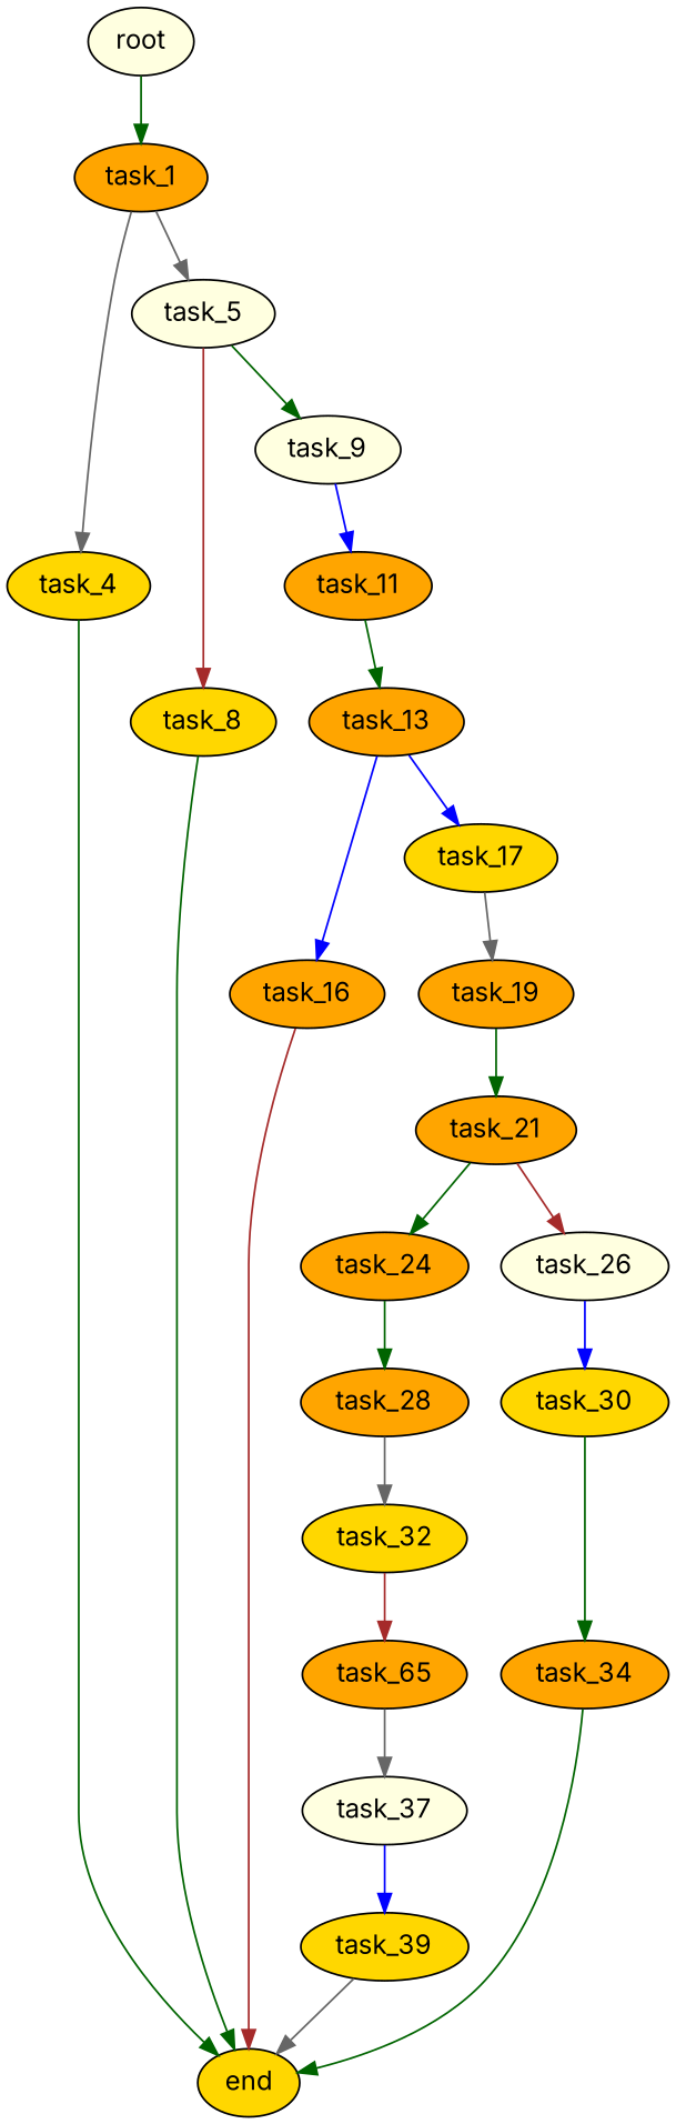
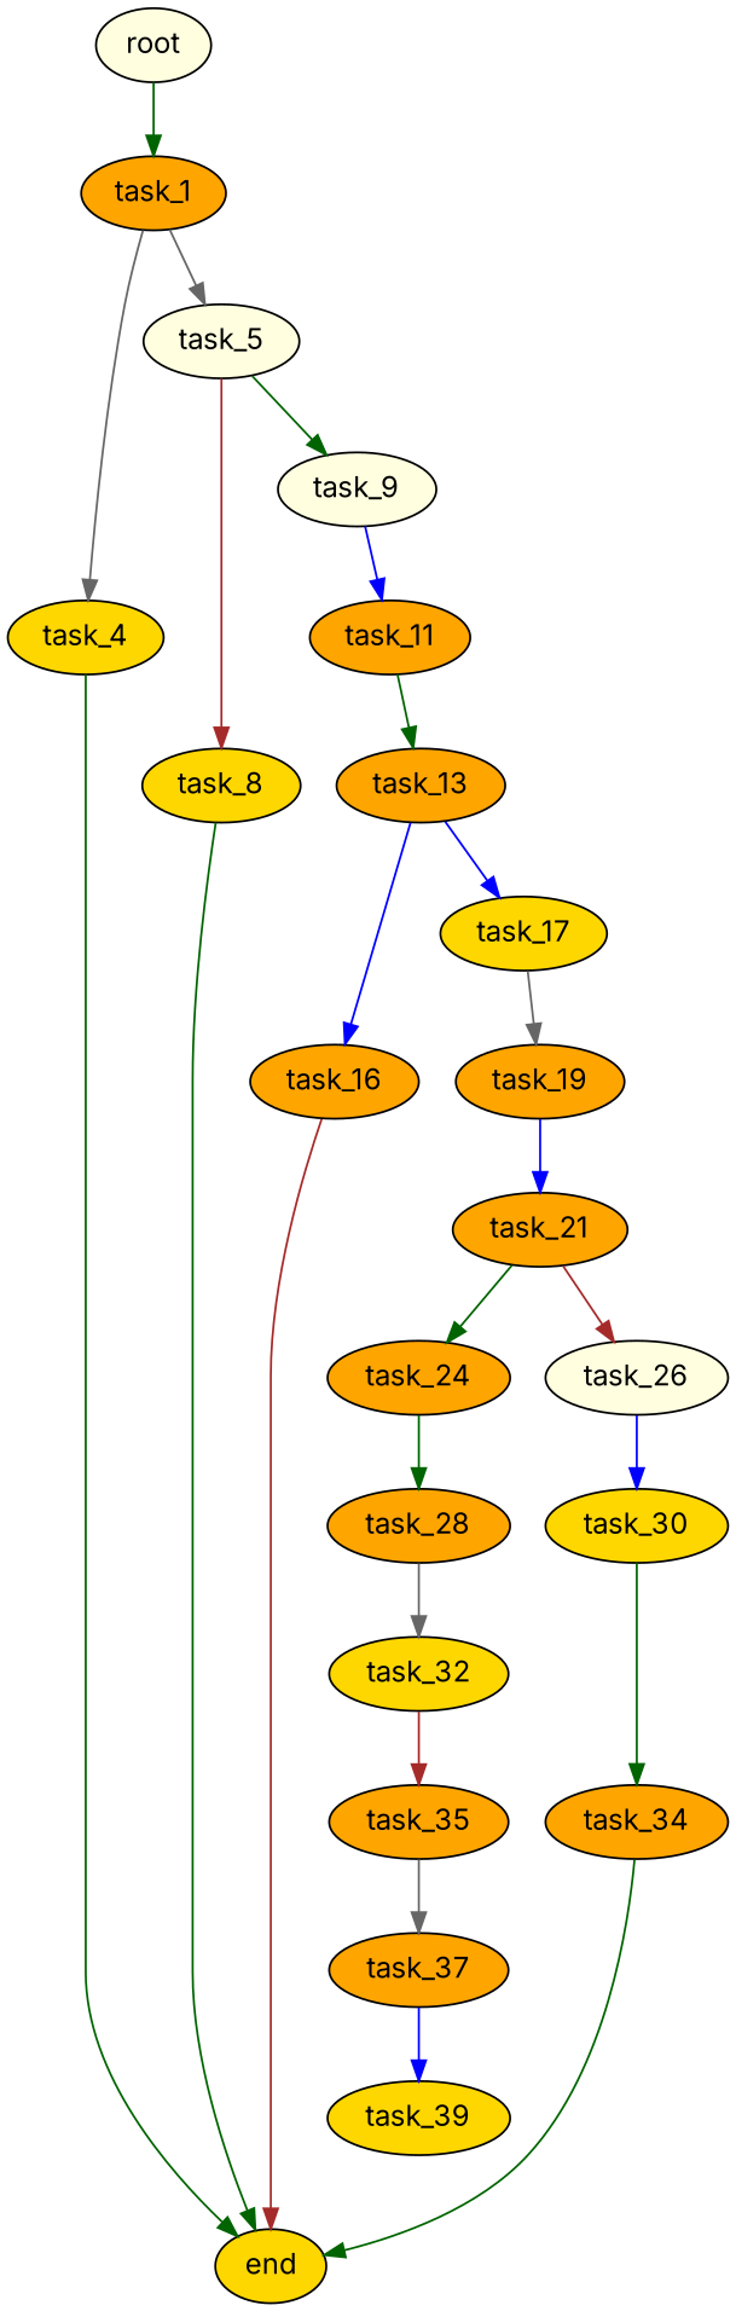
  digraph {
    fontname=Inter
    node [fillcolor=orange fontname=Inter style=filled]
    edge [color=darkgreen fontname=Inter]
    root [fillcolor=lightyellow]
    task_1
    task_4 [fillcolor=gold]
    task_5 [fillcolor=lightyellow]
    end [fillcolor=gold]
    task_8 [fillcolor=gold]
    task_9 [fillcolor=lightyellow]
    task_11
    task_13
    task_16
    task_17 [fillcolor=gold]
    task_19
    task_21
    task_24
    task_26 [fillcolor=lightyellow]
    task_28
    task_30 [fillcolor=gold]
    task_32 [fillcolor=gold]
    task_34
-   task_35 [label=task_65]
-   task_37 [fillcolor=lightyellow]
+   task_35
+   task_37
    task_39 [fillcolor=gold]
    root -> task_1
    task_1 -> task_4 [color=gray40]
    task_1 -> task_5 [color=gray40]
    task_4 -> end
    task_5 -> task_8 [color=brown]
    task_5 -> task_9
    task_8 -> end
    task_9 -> task_11 [color=blue]
    task_11 -> task_13
    task_13 -> task_16 [color=blue]
    task_13 -> task_17 [color=blue]
    task_16 -> end [color=brown]
    task_17 -> task_19 [color=gray40]
-   task_19 -> task_21
+   task_19 -> task_21 [color=blue]
    task_21 -> task_24
    task_21 -> task_26 [color=brown]
    task_24 -> task_28
    task_26 -> task_30 [color=blue]
    task_28 -> task_32 [color=gray40]
    task_30 -> task_34
    task_32 -> task_35 [color=brown]
    task_34 -> end
    task_35 -> task_37 [color=gray40]
    task_37 -> task_39 [color=blue]
-   task_39 -> end [color=gray40]
  }
